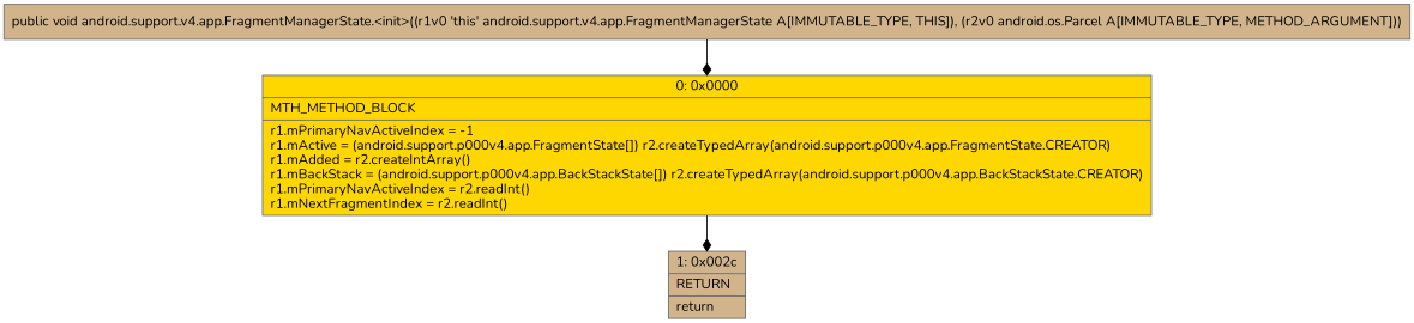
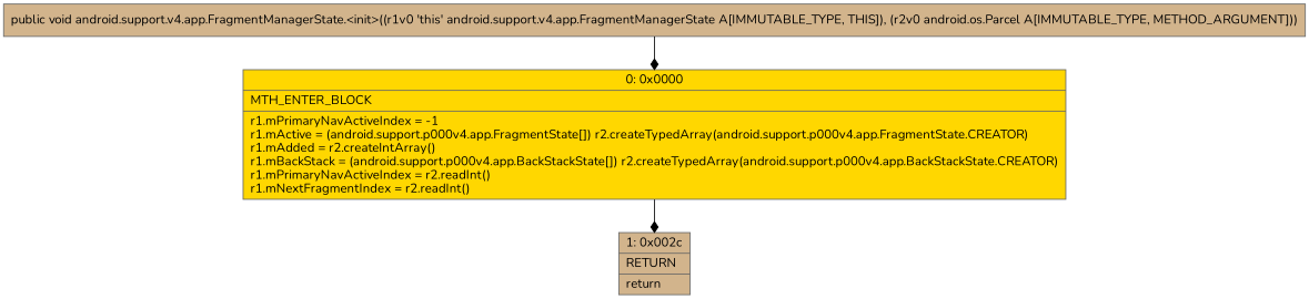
  digraph {
    fontname=Nunito
    node [shape=record style=filled fillcolor=tan color=gray40 fontname=Nunito]
    edge [color=black arrowhead=diamond fontname=Nunito]
-   n1 [label="{0\:\ 0x0000|MTH_METHOD_BLOCK\l|r1.mPrimaryNavActiveIndex = \-1\lr1.mActive = (android.support.p000v4.app.FragmentState[]) r2.createTypedArray(android.support.p000v4.app.FragmentState.CREATOR)\lr1.mAdded = r2.createIntArray()\lr1.mBackStack = (android.support.p000v4.app.BackStackState[]) r2.createTypedArray(android.support.p000v4.app.BackStackState.CREATOR)\lr1.mPrimaryNavActiveIndex = r2.readInt()\lr1.mNextFragmentIndex = r2.readInt()\l}" fillcolor=gold]
+   n1 [label="{0\:\ 0x0000|MTH_ENTER_BLOCK\l|r1.mPrimaryNavActiveIndex = \-1\lr1.mActive = (android.support.p000v4.app.FragmentState[]) r2.createTypedArray(android.support.p000v4.app.FragmentState.CREATOR)\lr1.mAdded = r2.createIntArray()\lr1.mBackStack = (android.support.p000v4.app.BackStackState[]) r2.createTypedArray(android.support.p000v4.app.BackStackState.CREATOR)\lr1.mPrimaryNavActiveIndex = r2.readInt()\lr1.mNextFragmentIndex = r2.readInt()\l}" fillcolor=gold]
    n2 [label="{1\:\ 0x002c|RETURN\l|return\l}"]
    n3 [label="{public void android.support.v4.app.FragmentManagerState.\<init\>((r1v0 'this' android.support.v4.app.FragmentManagerState A[IMMUTABLE_TYPE, THIS]), (r2v0 android.os.Parcel A[IMMUTABLE_TYPE, METHOD_ARGUMENT])) }"]
    n1 -> n2
    n3 -> n1
  }
